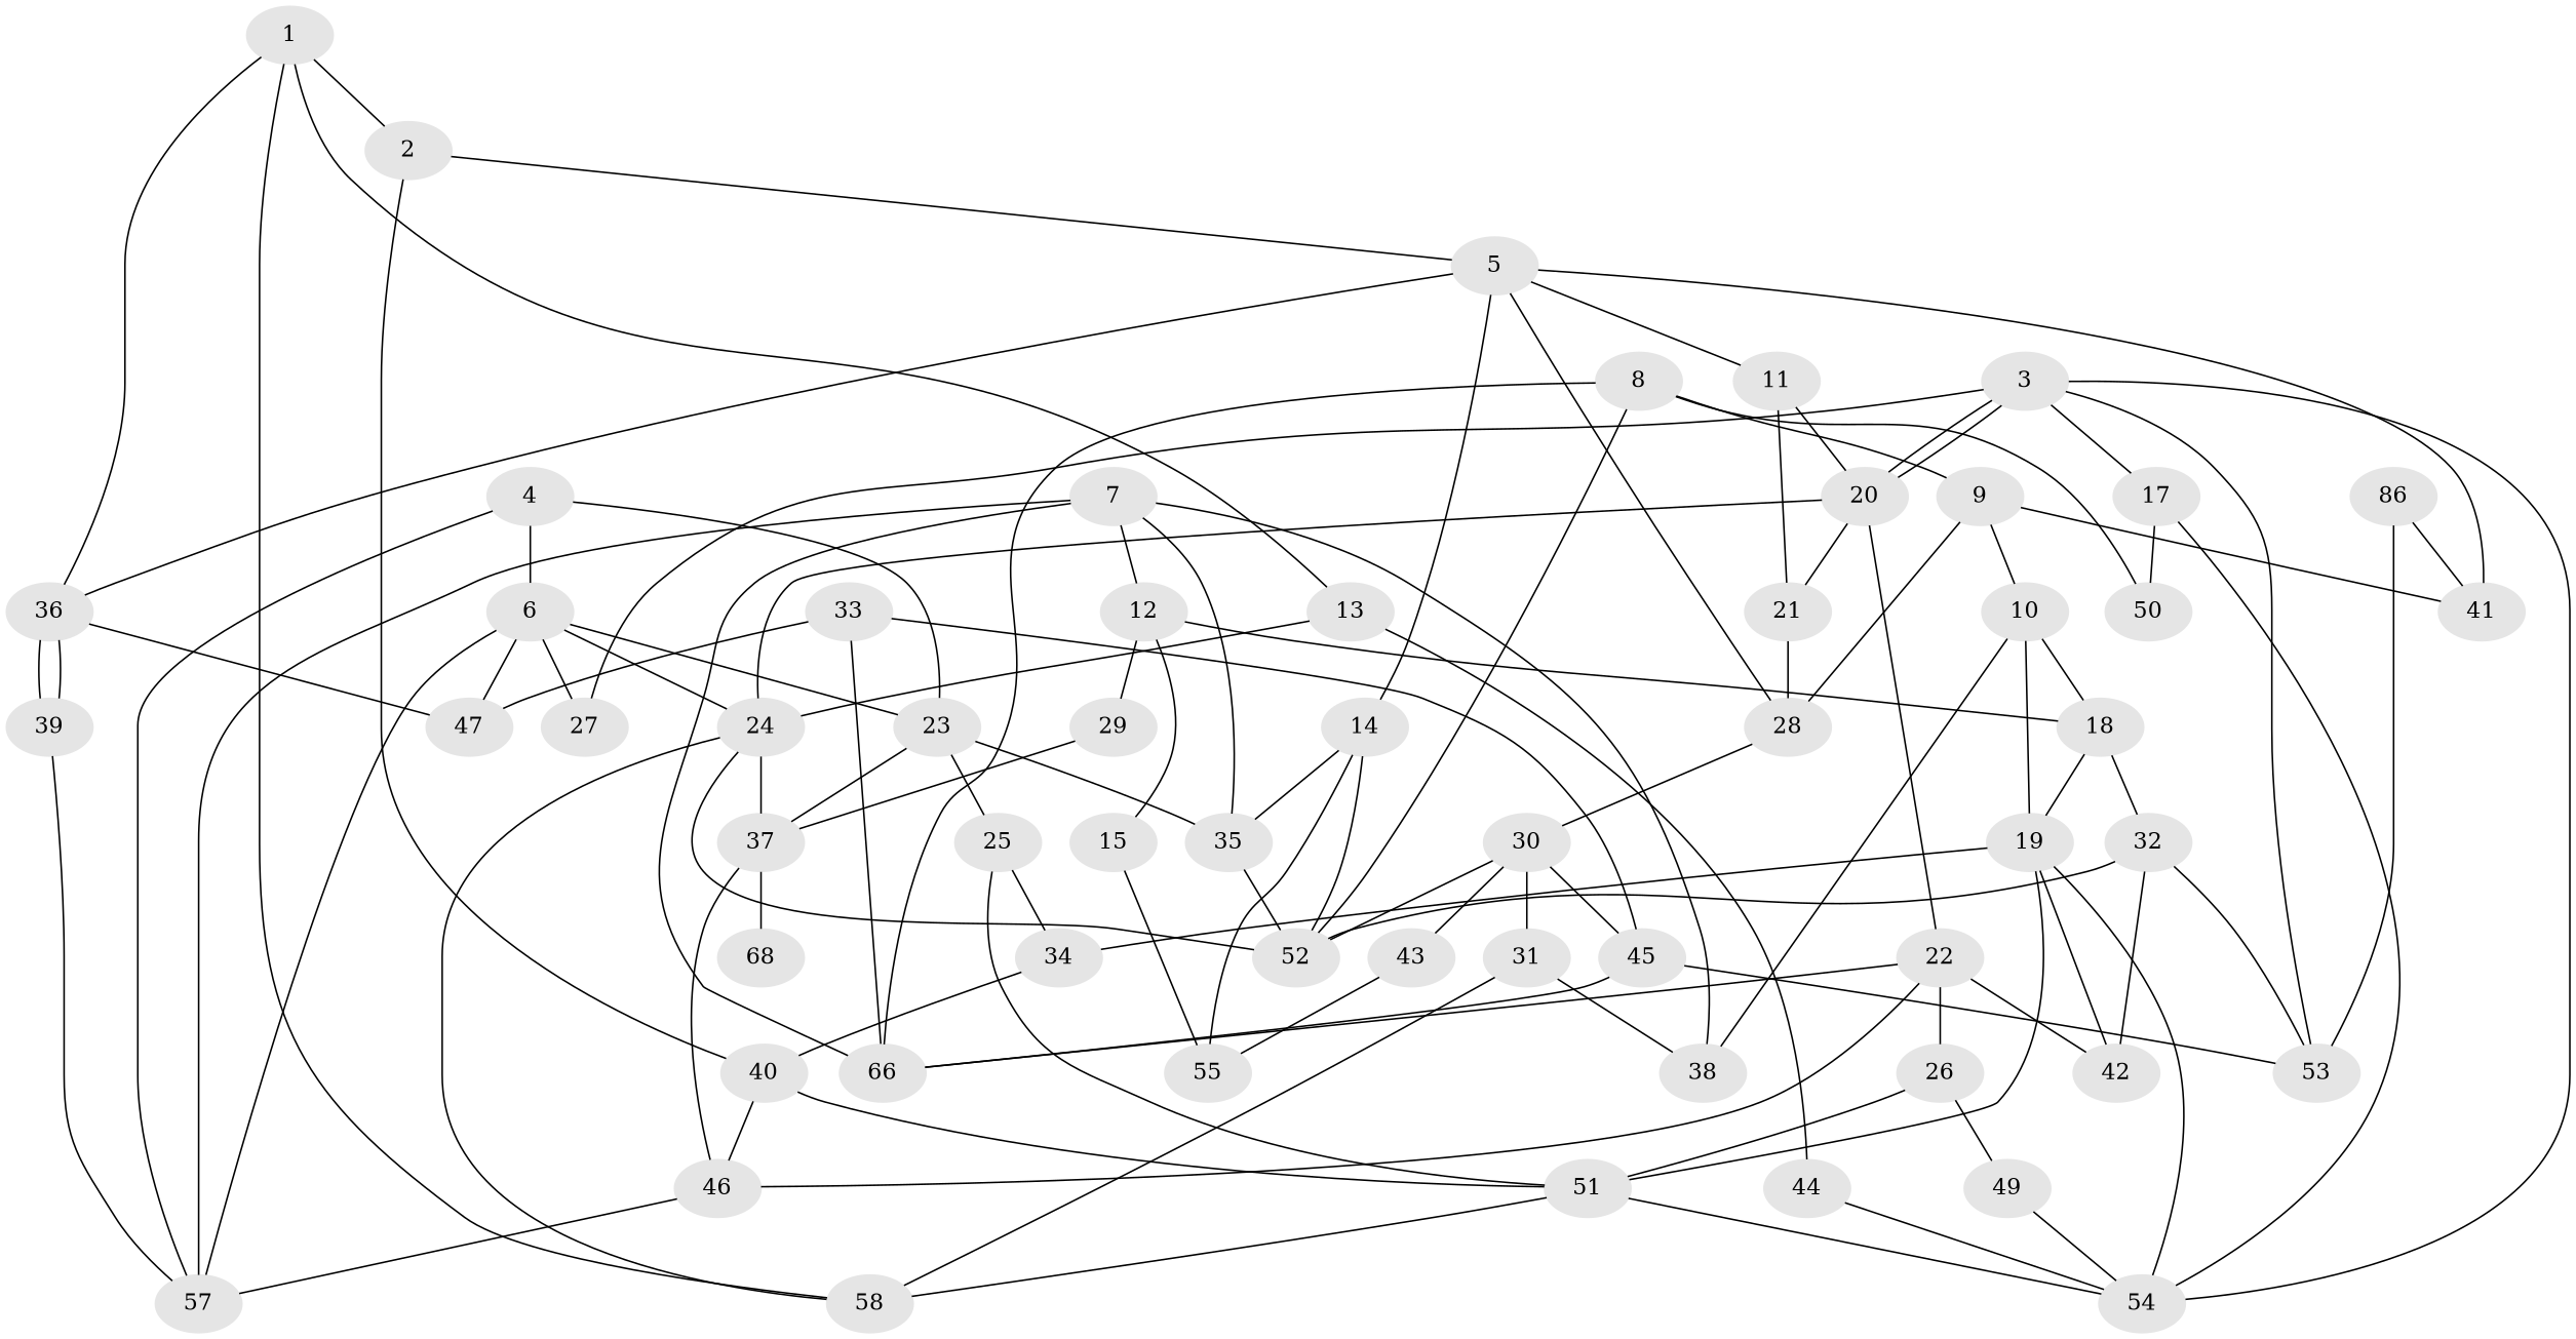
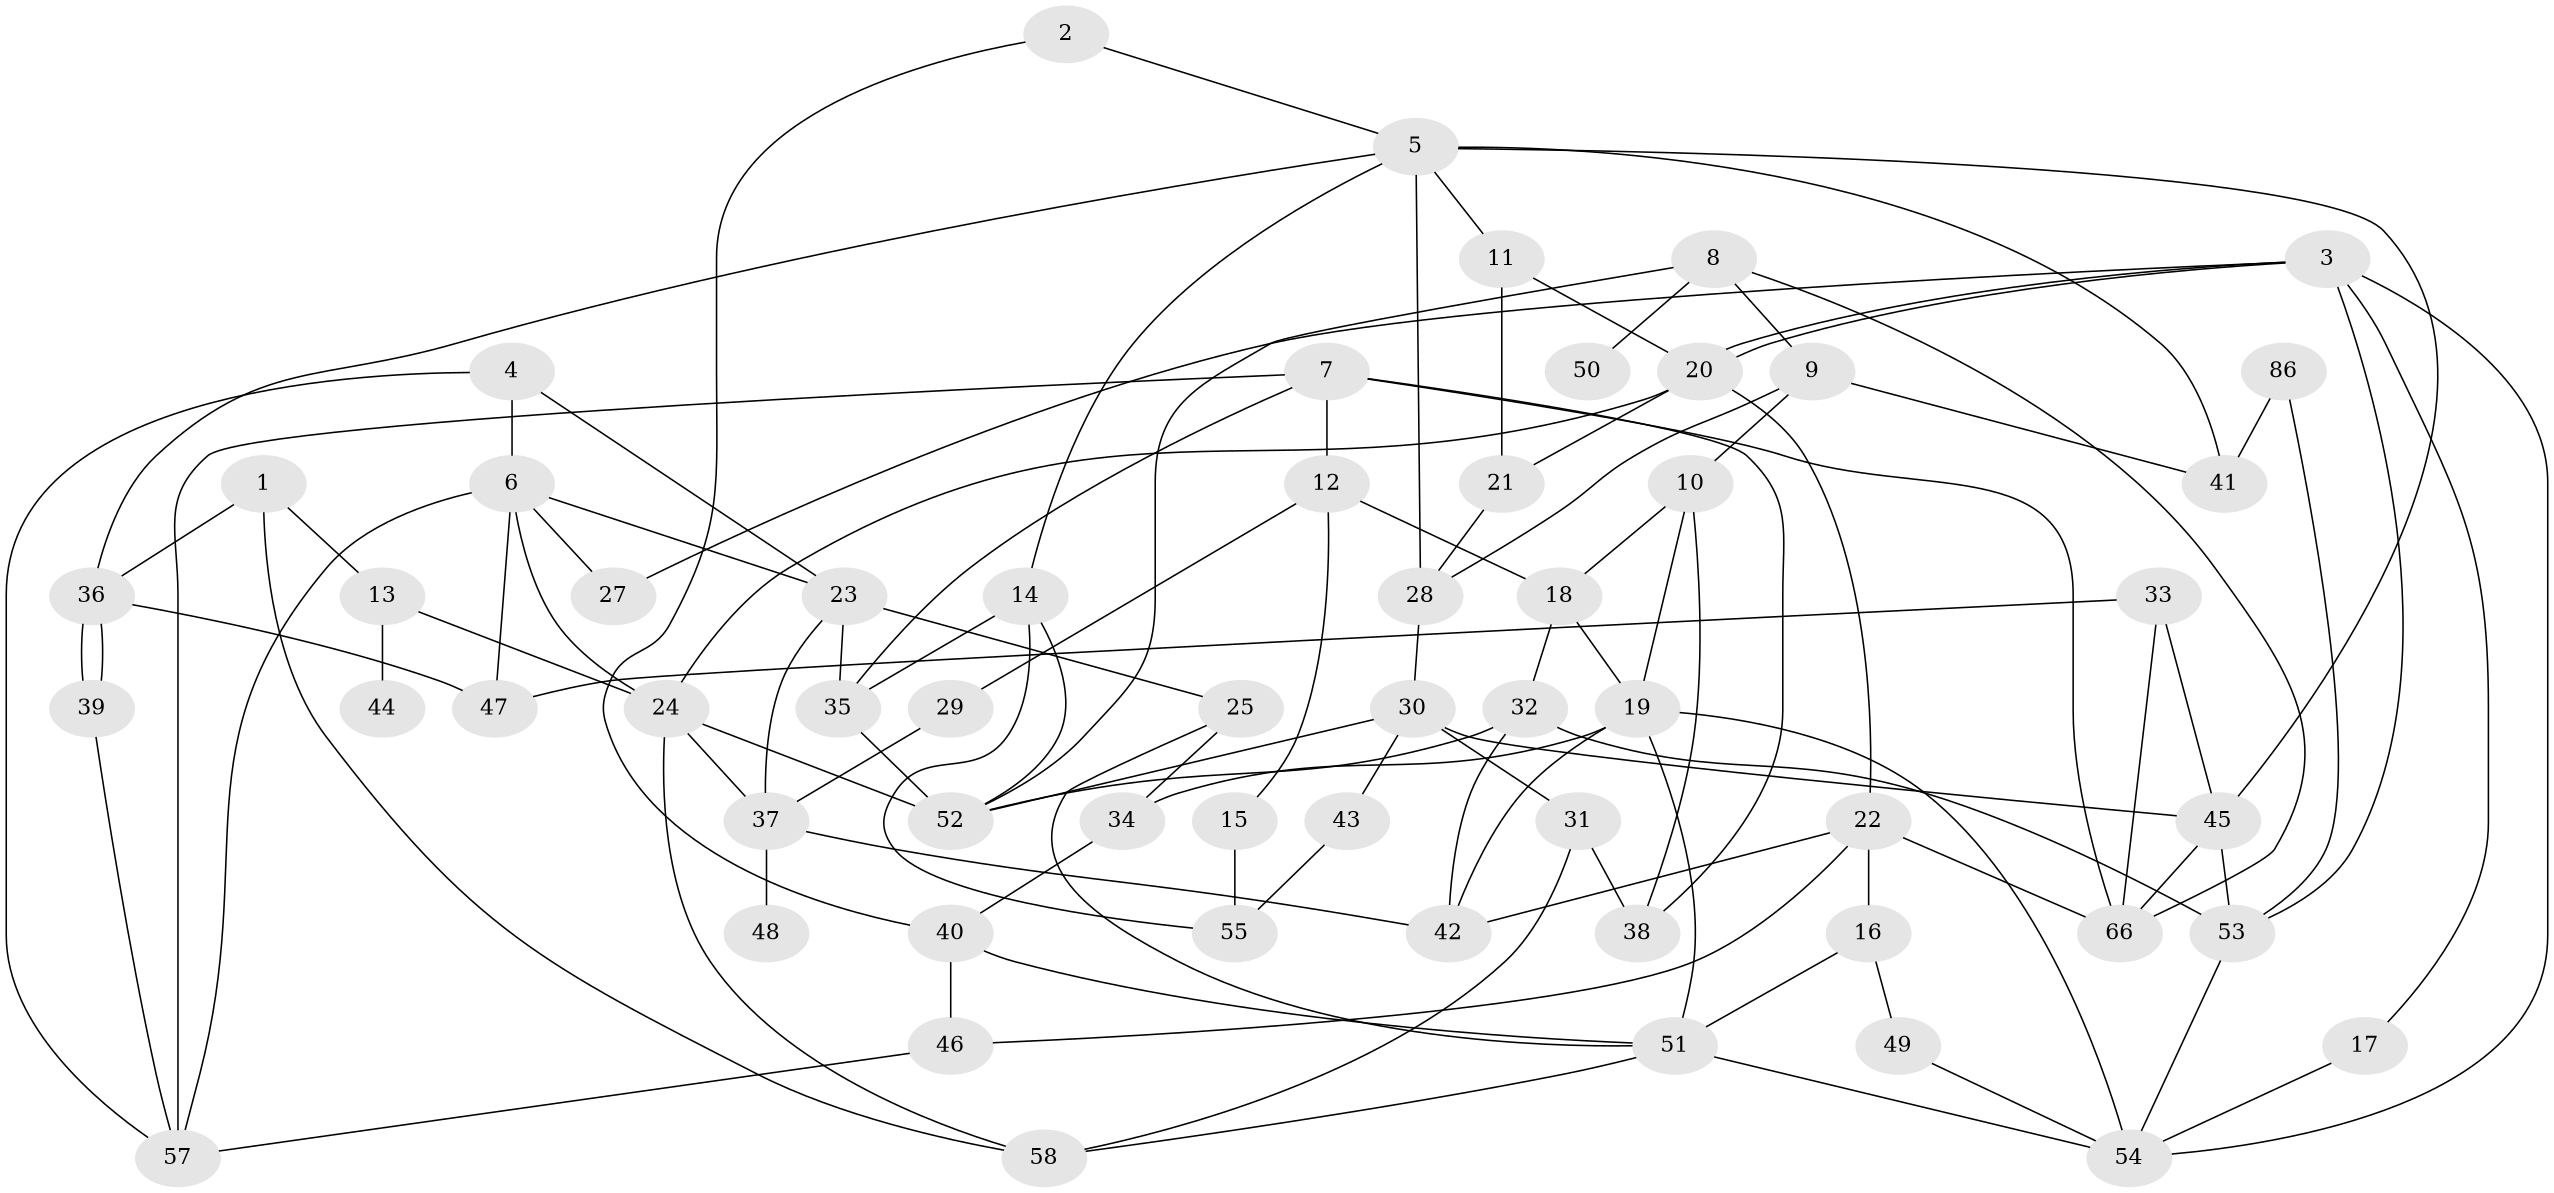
  graph {
    node [color=gray90 style=filled]
    1
    2
    13
    36
    58
    5
    40
    24
    44
    47
    39
    11
    14
    28
    41
    45
    35
    52
    51
    46
    3
    17
    20
    27
    53
    54
    50
    21
    22
    4
    6
    23
    57
    25
    37
    55
    30
    n38 [label=66]
    15
    7
    12
    38
    18
    29
    8
    9
    10
    19
    32
    34
    42
    n52 [label=86]
-   26
+   26 [label=16]
    49
-   48 [label=68]
+   48
    31
    43
    33
-   1 -- 2
    1 -- 13
    1 -- 36
    1 -- 58
    2 -- 5
    2 -- 40
    13 -- 24
    13 -- 44
    36 -- 47
    36 -- 39
    36 -- 39
    5 -- 36
    5 -- 11
    5 -- 14
    5 -- 28
    5 -- 41
+   5 -- 45
    40 -- 51
    40 -- 46
    24 -- 58
    24 -- 52
    24 -- 37
-   44 -- 54
+   53 -- 54
    39 -- 57
    11 -- 20
    11 -- 21
    14 -- 35
    14 -- 52
    14 -- 55
    28 -- 30
    45 -- 53
    45 -- n38
    35 -- 52
    51 -- 58
    51 -- 54
    46 -- 57
    3 -- 17
    3 -- 20
    3 -- 20
    3 -- 27
    3 -- 53
    3 -- 54
    17 -- 54
-   17 -- 50
    20 -- 24
    20 -- 21
    20 -- 22
    21 -- 28
    22 -- 46
    22 -- n38
    22 -- 42
    22 -- 26
    4 -- 6
    4 -- 23
    4 -- 57
    6 -- 24
    6 -- 47
    6 -- 27
    6 -- 23
    6 -- 57
    23 -- 35
    23 -- 25
    23 -- 37
    25 -- 51
    25 -- 34
-   37 -- 46
+   37 -- 42
    37 -- 48
    30 -- 45
    30 -- 52
    30 -- 31
    30 -- 43
    15 -- 55
    7 -- 35
    7 -- 57
    7 -- n38
    7 -- 12
    7 -- 38
    12 -- 15
    12 -- 18
    12 -- 29
    18 -- 19
    18 -- 32
    29 -- 37
    8 -- 52
    8 -- 50
    8 -- n38
    8 -- 9
    9 -- 28
    9 -- 41
    9 -- 10
    10 -- 38
    10 -- 18
    10 -- 19
    19 -- 51
    19 -- 54
    19 -- 34
    19 -- 42
    32 -- 52
    32 -- 53
    32 -- 42
    34 -- 40
    n52 -- 41
    n52 -- 53
    26 -- 51
    26 -- 49
    49 -- 54
    31 -- 58
    31 -- 38
    43 -- 55
    33 -- 47
    33 -- 45
    33 -- n38
  }
